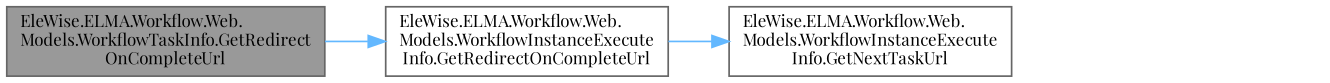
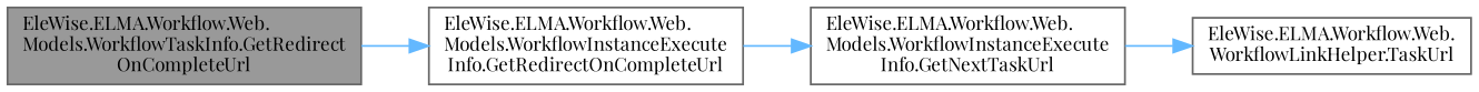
  digraph {
    rankdir=LR
    fontname="Playfair Display"
    node [color=grey40 fillcolor=white fontname="Playfair Display" fontsize=10 shape=box style=filled]
    edge [color=steelblue1 fontname="Playfair Display" fontsize=10 labelfontname=Helvetica labelfontsize=10 style=solid]
    n1 [color=gray40 fillcolor=grey60 fontcolor=black height=0.2 label="EleWise.ELMA.Workflow.Web.\lModels.WorkflowTaskInfo.GetRedirect\lOnCompleteUrl" width=0.4]
    n2 [height=0.2 label="EleWise.ELMA.Workflow.Web.\lModels.WorkflowInstanceExecute\lInfo.GetRedirectOnCompleteUrl" width=0.4]
    n3 [height=0.2 label="EleWise.ELMA.Workflow.Web.\lModels.WorkflowInstanceExecute\lInfo.GetNextTaskUrl" width=0.4]
+   n4 [height=0.2 label="EleWise.ELMA.Workflow.Web.\lWorkflowLinkHelper.TaskUrl" width=0.4]
    n1 -> n2
    n2 -> n3
+   n3 -> n4
  }
